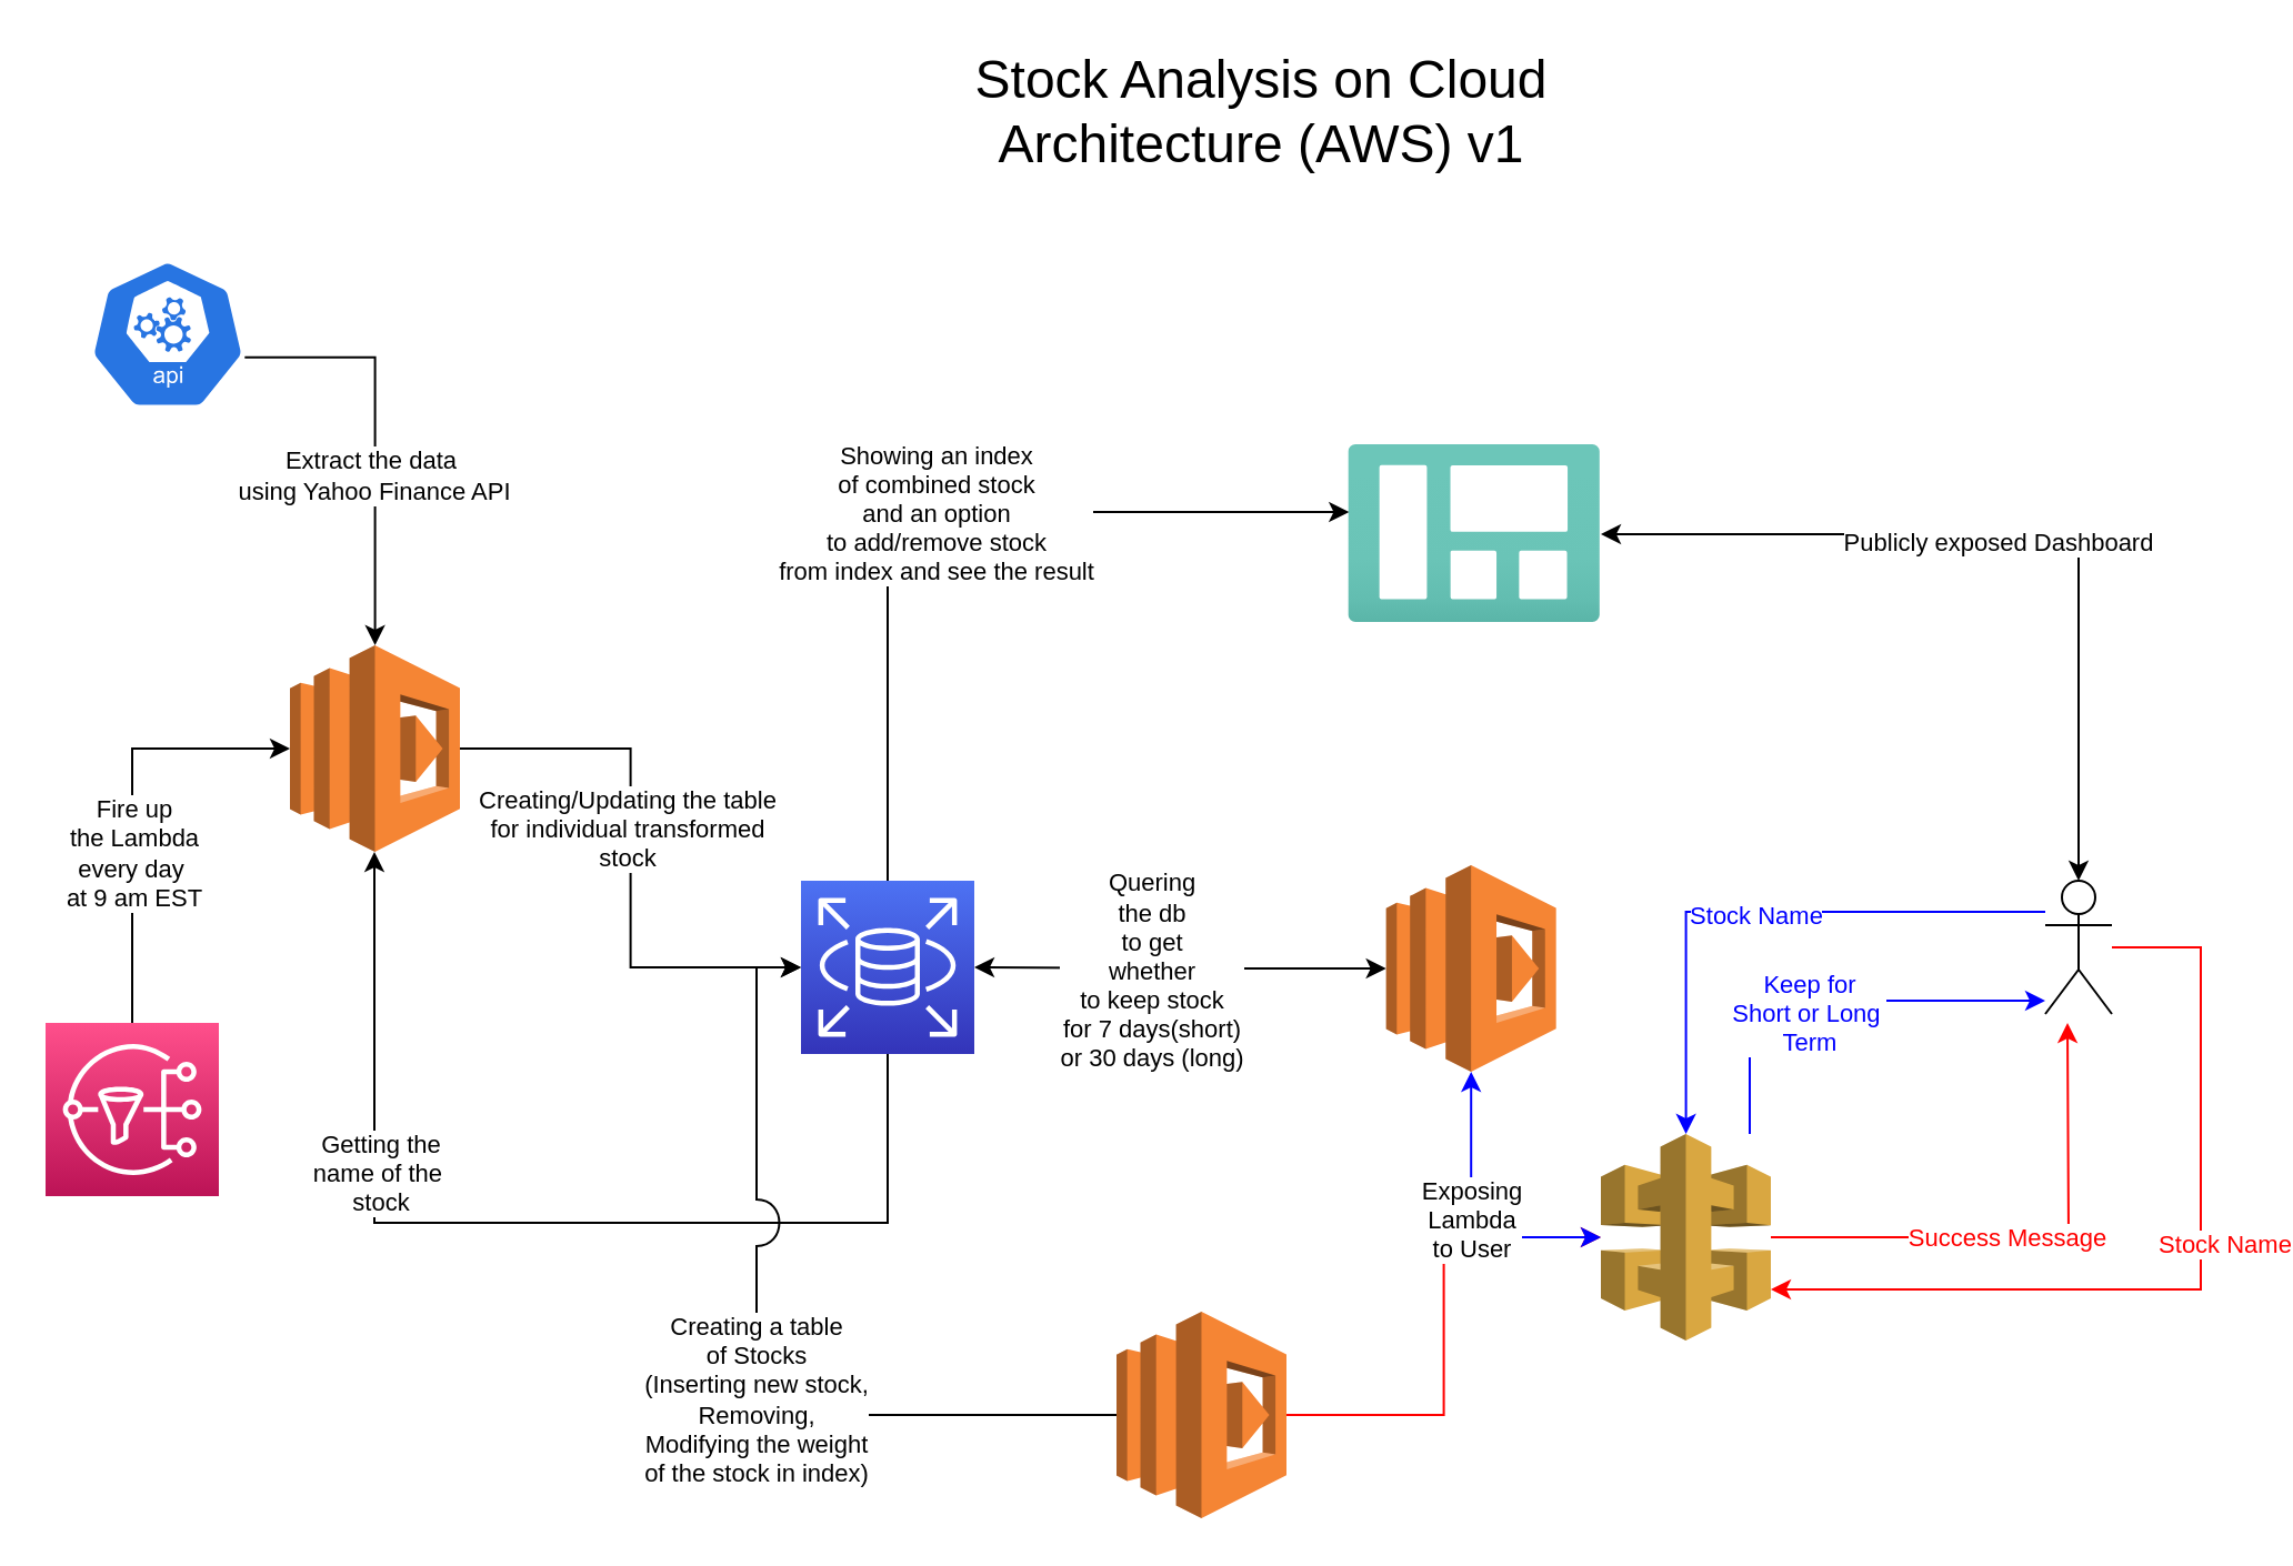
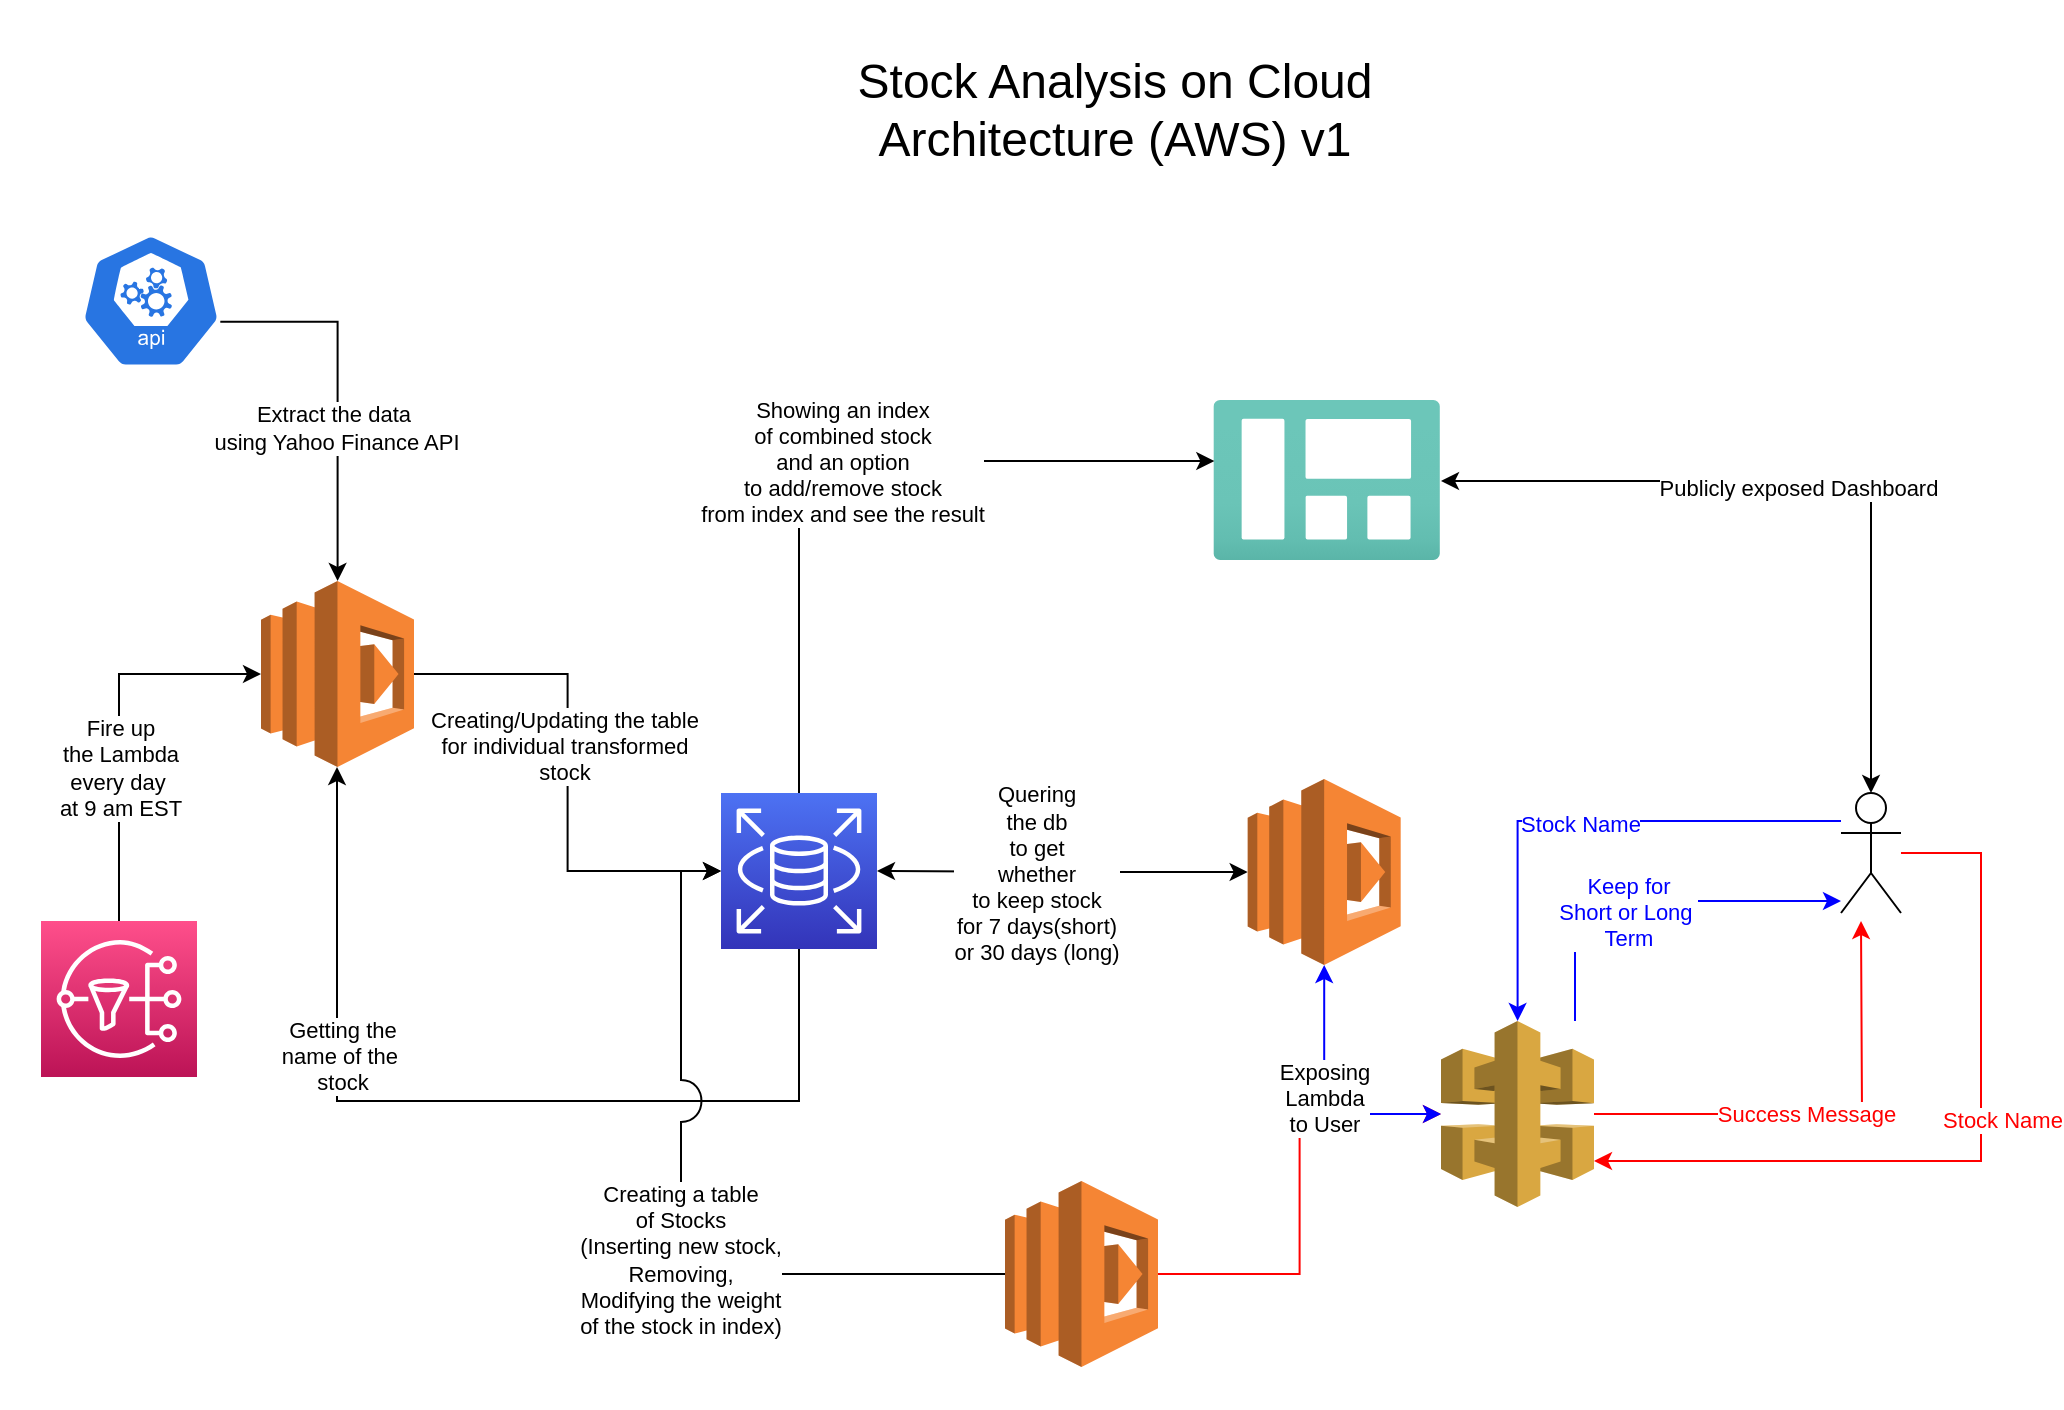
  <mxCell id="0" />
  <mxCell id="1" parent="0" />
  <mxCell id="2" value="" style="aspect=fixed;html=1;points=[];align=center;image;fontSize=12;image=img/lib/azure2/general/Dashboard.svg;" parent="1" vertex="1"><mxGeometry x="606.67" y="200" width="113.33" height="80" as="geometry" /></mxCell>
  <mxCell id="3" style="edgeStyle=orthogonalEdgeStyle;rounded=0;orthogonalLoop=1;jettySize=auto;html=1;exitX=0.995;exitY=0.63;exitDx=0;exitDy=0;exitPerimeter=0;" parent="1" source="37" target="7" edge="1"><mxGeometry relative="1" as="geometry"><mxPoint x="110" y="150" as="sourcePoint" /></mxGeometry></mxCell>
  <mxCell id="4" value="Extract the data&amp;nbsp;&lt;br&gt;using Yahoo Finance API" style="edgeLabel;html=1;align=center;verticalAlign=middle;resizable=0;points=[];" parent="3" vertex="1" connectable="0"><mxGeometry x="0.19" y="-1" relative="1" as="geometry"><mxPoint as="offset" /></mxGeometry></mxCell>
  <mxCell id="5" style="edgeStyle=orthogonalEdgeStyle;rounded=0;orthogonalLoop=1;jettySize=auto;html=1;entryX=0;entryY=0.5;entryDx=0;entryDy=0;entryPerimeter=0;" parent="1" source="7" target="12" edge="1"><mxGeometry relative="1" as="geometry"><mxPoint x="360" y="386.5" as="targetPoint" /></mxGeometry></mxCell>
  <mxCell id="6" value="Creating/Updating the table&lt;br&gt;for individual transformed&lt;br&gt;stock" style="edgeLabel;html=1;align=center;verticalAlign=middle;resizable=0;points=[];" parent="5" vertex="1" connectable="0"><mxGeometry x="-0.104" y="-2" relative="1" as="geometry"><mxPoint as="offset" /></mxGeometry></mxCell>
  <mxCell id="7" value="" style="outlineConnect=0;dashed=0;verticalLabelPosition=bottom;verticalAlign=top;align=center;html=1;shape=mxgraph.aws3.lambda;fillColor=#F58534;gradientColor=none;" parent="1" vertex="1"><mxGeometry x="130" y="290" width="76.5" height="93" as="geometry" /></mxCell>
  <mxCell id="8" style="edgeStyle=orthogonalEdgeStyle;rounded=0;orthogonalLoop=1;jettySize=auto;html=1;jumpStyle=none;jumpSize=11;" edge="1" parent="1" source="12" target="7"><mxGeometry relative="1" as="geometry"><Array as="points"><mxPoint x="399" y="550" /><mxPoint x="168" y="550" /></Array></mxGeometry></mxCell>
  <mxCell id="9" value="Getting the&lt;br&gt;name of the&amp;nbsp;&lt;br&gt;stock" style="edgeLabel;html=1;align=center;verticalAlign=middle;resizable=0;points=[];" vertex="1" connectable="0" parent="8"><mxGeometry x="0.491" y="1" relative="1" as="geometry"><mxPoint x="3" y="23" as="offset" /></mxGeometry></mxCell>
  <mxCell id="10" style="edgeStyle=orthogonalEdgeStyle;rounded=0;jumpStyle=none;jumpSize=11;orthogonalLoop=1;jettySize=auto;html=1;" edge="1" parent="1" source="12" target="2"><mxGeometry relative="1" as="geometry"><mxPoint x="500" y="350" as="targetPoint" /><Array as="points"><mxPoint x="399" y="230" /></Array></mxGeometry></mxCell>
  <mxCell id="11" value="Showing an index&lt;br&gt;of combined stock&lt;br&gt;and an option&lt;br&gt;to add/remove stock&lt;br&gt;from index and see the result" style="edgeLabel;html=1;align=center;verticalAlign=middle;resizable=0;points=[];" vertex="1" connectable="0" parent="10"><mxGeometry x="0.693" y="1" relative="1" as="geometry"><mxPoint x="-129" y="1" as="offset" /></mxGeometry></mxCell>
  <mxCell id="12" value="" style="sketch=0;points=[[0,0,0],[0.25,0,0],[0.5,0,0],[0.75,0,0],[1,0,0],[0,1,0],[0.25,1,0],[0.5,1,0],[0.75,1,0],[1,1,0],[0,0.25,0],[0,0.5,0],[0,0.75,0],[1,0.25,0],[1,0.5,0],[1,0.75,0]];outlineConnect=0;fontColor=#232F3E;gradientColor=#4D72F3;gradientDirection=north;fillColor=#3334B9;strokeColor=#ffffff;dashed=0;verticalLabelPosition=top;verticalAlign=bottom;align=center;html=1;fontSize=12;fontStyle=0;aspect=fixed;shape=mxgraph.aws4.resourceIcon;resIcon=mxgraph.aws4.rds;labelPosition=center;" parent="1" vertex="1"><mxGeometry x="360" y="396" width="78" height="78" as="geometry" /></mxCell>
  <mxCell id="13" style="edgeStyle=orthogonalEdgeStyle;rounded=0;orthogonalLoop=1;jettySize=auto;html=1;entryX=0;entryY=0.5;entryDx=0;entryDy=0;entryPerimeter=0;exitX=0.5;exitY=0;exitDx=0;exitDy=0;exitPerimeter=0;" parent="1" source="36" target="7" edge="1"><mxGeometry relative="1" as="geometry"><mxPoint x="70" y="550.059" as="sourcePoint" /></mxGeometry></mxCell>
  <mxCell id="14" value="Fire up&lt;br&gt;the Lambda&lt;br&gt;every day&amp;nbsp;&lt;br&gt;at 9 am EST" style="edgeLabel;html=1;align=center;verticalAlign=middle;resizable=0;points=[];" parent="13" vertex="1" connectable="0"><mxGeometry x="-0.466" y="-1" relative="1" as="geometry"><mxPoint x="-1" y="-25" as="offset" /></mxGeometry></mxCell>
- <mxCell id="15" value="Stock Analysis on Cloud &lt;br&gt;Architecture (AWS) v1" style="text;html=1;align=center;verticalAlign=middle;resizable=0;points=[];autosize=1;strokeColor=none;fillColor=none;fontSize=24;" parent="1" vertex="1"><mxGeometry x="431.67" y="20" width="270" height="60" as="geometry" /></mxCell>
+ <mxCell id="15" value="Stock Analysis on Cloud &lt;br&gt;Architecture (AWS) v1" style="text;html=1;align=center;verticalAlign=middle;resizable=0;points=[];autosize=1;strokeColor=none;fillColor=none;fontSize=24;" parent="1" vertex="1"><mxGeometry x="421.67" y="25" width="270" height="60" as="geometry" /></mxCell>
  <mxCell id="16" style="edgeStyle=orthogonalEdgeStyle;rounded=0;orthogonalLoop=1;jettySize=auto;html=1;entryX=0;entryY=0.5;entryDx=0;entryDy=0;entryPerimeter=0;jumpStyle=arc;jumpSize=21;" edge="1" parent="1" source="19" target="12"><mxGeometry relative="1" as="geometry"><Array as="points"><mxPoint x="340" y="637" /><mxPoint x="340" y="435" /></Array></mxGeometry></mxCell>
  <mxCell id="17" value="Creating a table&lt;br&gt;of Stocks&lt;br&gt;(Inserting new stock,&lt;br&gt;Removing,&lt;br&gt;Modifying the weight&lt;br&gt;of the stock in index)" style="edgeLabel;html=1;align=center;verticalAlign=middle;resizable=0;points=[];" vertex="1" connectable="0" parent="16"><mxGeometry x="0.312" y="1" relative="1" as="geometry"><mxPoint y="83" as="offset" /></mxGeometry></mxCell>
  <mxCell id="18" style="edgeStyle=orthogonalEdgeStyle;rounded=0;jumpStyle=none;jumpSize=11;orthogonalLoop=1;jettySize=auto;html=1;strokeColor=#FF0000;" edge="1" parent="1" source="19" target="33"><mxGeometry relative="1" as="geometry"><mxPoint x="730" y="590" as="targetPoint" /></mxGeometry></mxCell>
  <mxCell id="19" value="" style="outlineConnect=0;dashed=0;verticalLabelPosition=bottom;verticalAlign=top;align=center;html=1;shape=mxgraph.aws3.lambda;fillColor=#F58534;gradientColor=none;" vertex="1" parent="1"><mxGeometry x="502" y="590" width="76.5" height="93" as="geometry" /></mxCell>
  <mxCell id="20" style="edgeStyle=orthogonalEdgeStyle;rounded=0;jumpStyle=none;jumpSize=11;orthogonalLoop=1;jettySize=auto;html=1;strokeColor=#0000FF;" edge="1" parent="1" source="24" target="33"><mxGeometry relative="1" as="geometry"><mxPoint x="910.5" y="336" as="sourcePoint" /><mxPoint x="770" y="336" as="targetPoint" /><Array as="points"><mxPoint x="800" y="410" /><mxPoint x="800" y="410" /></Array></mxGeometry></mxCell>
  <mxCell id="21" value="Stock Name" style="edgeLabel;html=1;align=center;verticalAlign=middle;resizable=0;points=[];fontColor=#0000FF;" vertex="1" connectable="0" parent="20"><mxGeometry x="-0.101" y="1" relative="1" as="geometry"><mxPoint x="-13" as="offset" /></mxGeometry></mxCell>
  <mxCell id="22" style="edgeStyle=orthogonalEdgeStyle;rounded=0;jumpStyle=arc;jumpSize=21;orthogonalLoop=1;jettySize=auto;html=1;fontColor=#FF0000;startArrow=classic;startFill=1;endArrow=classic;endFill=1;strokeColor=#000000;" edge="1" parent="1" source="24" target="2"><mxGeometry relative="1" as="geometry"><Array as="points"><mxPoint x="935" y="240" /></Array></mxGeometry></mxCell>
  <mxCell id="23" value="Publicly exposed Dashboard" style="edgeLabel;html=1;align=center;verticalAlign=middle;resizable=0;points=[];fontColor=#000000;" vertex="1" connectable="0" parent="22"><mxGeometry x="0.039" y="3" relative="1" as="geometry"><mxPoint as="offset" /></mxGeometry></mxCell>
  <mxCell id="24" value="" style="shape=umlActor;verticalLabelPosition=bottom;verticalAlign=top;html=1;outlineConnect=0;shadow=0;" vertex="1" parent="1"><mxGeometry x="920" y="396" width="30" height="60" as="geometry" /></mxCell>
  <mxCell id="25" style="edgeStyle=orthogonalEdgeStyle;rounded=0;jumpStyle=none;jumpSize=11;orthogonalLoop=1;jettySize=auto;html=1;startArrow=classic;startFill=1;" edge="1" parent="1" source="27" target="12"><mxGeometry relative="1" as="geometry" /></mxCell>
  <mxCell id="26" value="Quering&lt;br&gt;the db&lt;br&gt;to get&lt;br&gt;whether&lt;br&gt;to keep stock&lt;br&gt;for 7 days(short)&lt;br&gt;or 30 days (long)" style="edgeLabel;html=1;align=center;verticalAlign=middle;resizable=0;points=[];" vertex="1" connectable="0" parent="25"><mxGeometry x="0.138" y="1" relative="1" as="geometry"><mxPoint as="offset" /></mxGeometry></mxCell>
  <mxCell id="27" value="" style="outlineConnect=0;dashed=0;verticalLabelPosition=bottom;verticalAlign=top;align=center;html=1;shape=mxgraph.aws3.lambda;fillColor=#F58534;gradientColor=none;" vertex="1" parent="1"><mxGeometry x="623.34" y="389" width="76.5" height="93" as="geometry" /></mxCell>
  <mxCell id="28" style="edgeStyle=orthogonalEdgeStyle;rounded=0;jumpStyle=none;jumpSize=11;orthogonalLoop=1;jettySize=auto;html=1;strokeColor=#0000FF;" edge="1" parent="1" source="33" target="24"><mxGeometry relative="1" as="geometry"><mxPoint x="787" y="450" as="sourcePoint" /><Array as="points"><mxPoint x="787" y="450" /></Array></mxGeometry></mxCell>
  <mxCell id="29" value="Keep for&lt;br&gt;Short or Long&amp;nbsp;&lt;br&gt;Term" style="edgeLabel;html=1;align=center;verticalAlign=middle;resizable=0;points=[];fontColor=#0000FF;" vertex="1" connectable="0" parent="28"><mxGeometry x="-0.429" y="-1" relative="1" as="geometry"><mxPoint x="25" as="offset" /></mxGeometry></mxCell>
  <mxCell id="30" value="Exposing&lt;br&gt;Lambda&lt;br&gt;to User" style="edgeStyle=orthogonalEdgeStyle;rounded=0;jumpStyle=none;jumpSize=11;orthogonalLoop=1;jettySize=auto;html=1;startArrow=classic;startFill=1;strokeColor=#0000FF;" edge="1" parent="1" source="33" target="27"><mxGeometry relative="1" as="geometry" /></mxCell>
  <mxCell id="31" style="edgeStyle=orthogonalEdgeStyle;rounded=0;jumpStyle=arc;jumpSize=21;orthogonalLoop=1;jettySize=auto;html=1;fontColor=#FF0000;startArrow=none;startFill=0;strokeColor=#FF0000;" edge="1" parent="1" source="33"><mxGeometry relative="1" as="geometry"><mxPoint x="930" y="460" as="targetPoint" /></mxGeometry></mxCell>
  <mxCell id="32" value="Success Message" style="edgeLabel;html=1;align=center;verticalAlign=middle;resizable=0;points=[];fontColor=#FF0000;" vertex="1" connectable="0" parent="31"><mxGeometry x="-0.079" relative="1" as="geometry"><mxPoint as="offset" /></mxGeometry></mxCell>
  <mxCell id="33" value="" style="outlineConnect=0;dashed=0;verticalLabelPosition=bottom;verticalAlign=top;align=center;html=1;shape=mxgraph.aws3.api_gateway;fillColor=#D9A741;gradientColor=none;shadow=0;" vertex="1" parent="1"><mxGeometry x="720" y="510" width="76.5" height="93" as="geometry" /></mxCell>
  <mxCell id="34" style="edgeStyle=orthogonalEdgeStyle;rounded=0;jumpStyle=none;jumpSize=11;orthogonalLoop=1;jettySize=auto;html=1;strokeColor=#FF0000;" edge="1" parent="1" source="24" target="33"><mxGeometry relative="1" as="geometry"><mxPoint x="955" y="590" as="sourcePoint" /><mxPoint x="810" y="620" as="targetPoint" /><Array as="points"><mxPoint x="990" y="426" /><mxPoint x="990" y="580" /></Array></mxGeometry></mxCell>
  <mxCell id="35" value="Stock Name" style="edgeLabel;html=1;align=center;verticalAlign=middle;resizable=0;points=[];fontColor=#FF0000;" vertex="1" connectable="0" parent="34"><mxGeometry x="-0.101" y="1" relative="1" as="geometry"><mxPoint x="9" y="-1" as="offset" /></mxGeometry></mxCell>
  <mxCell id="36" value="" style="sketch=0;points=[[0,0,0],[0.25,0,0],[0.5,0,0],[0.75,0,0],[1,0,0],[0,1,0],[0.25,1,0],[0.5,1,0],[0.75,1,0],[1,1,0],[0,0.25,0],[0,0.5,0],[0,0.75,0],[1,0.25,0],[1,0.5,0],[1,0.75,0]];outlineConnect=0;fontColor=#232F3E;gradientColor=#FF4F8B;gradientDirection=north;fillColor=#BC1356;strokeColor=#ffffff;dashed=0;verticalLabelPosition=bottom;verticalAlign=top;align=center;html=1;fontSize=12;fontStyle=0;aspect=fixed;shape=mxgraph.aws4.resourceIcon;resIcon=mxgraph.aws4.sns;shadow=0;" vertex="1" parent="1"><mxGeometry x="20" y="460" width="78" height="78" as="geometry" /></mxCell>
  <mxCell id="37" value="" style="sketch=0;html=1;dashed=0;whitespace=wrap;fillColor=#2875E2;strokeColor=#ffffff;points=[[0.005,0.63,0],[0.1,0.2,0],[0.9,0.2,0],[0.5,0,0],[0.995,0.63,0],[0.72,0.99,0],[0.5,1,0],[0.28,0.99,0]];shape=mxgraph.kubernetes.icon;prIcon=api;shadow=0;fontColor=#FF0000;" vertex="1" parent="1"><mxGeometry x="40" y="110" width="70" height="80" as="geometry" /></mxCell>
